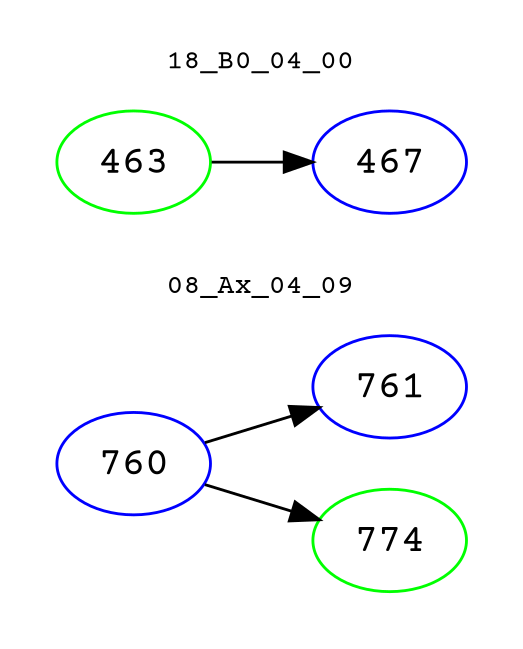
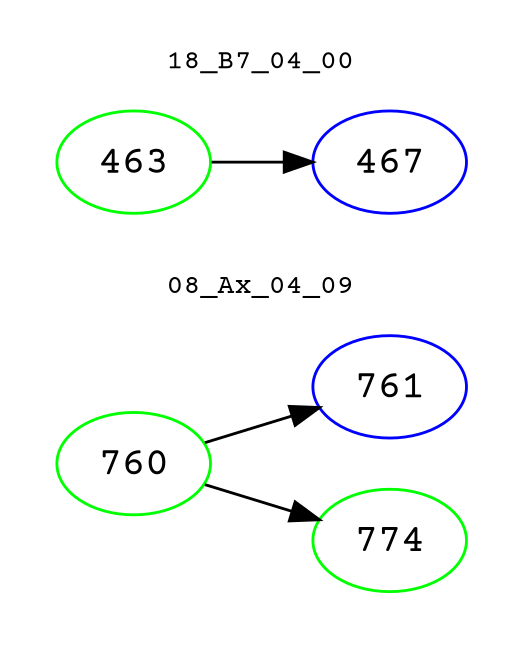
  digraph {
    fontname="Courier Prime"
    rankdir=LR
    node [color=green fontname="Courier Prime"]
    edge [color=black fontname="Courier Prime"]
-   n1 [color=blue label=760]
+   n1 [label=760]
    n2 [label=774]
    n3 [color=blue label=761]
    n4 [label=463]
    n5 [color=blue label=467]
    subgraph cluster_1 {
      color=white
      fontsize=10
      label="08_Ax_04_09"
      n1
      n2
      n3
    }
    subgraph cluster_2 {
      color=white
      fontsize=10
-     label="18_B0_04_00"
+     label="18_B7_04_00"
      n4
      n5
    }
    n1 -> n2
    n1 -> n3
    n4 -> n5
  }
